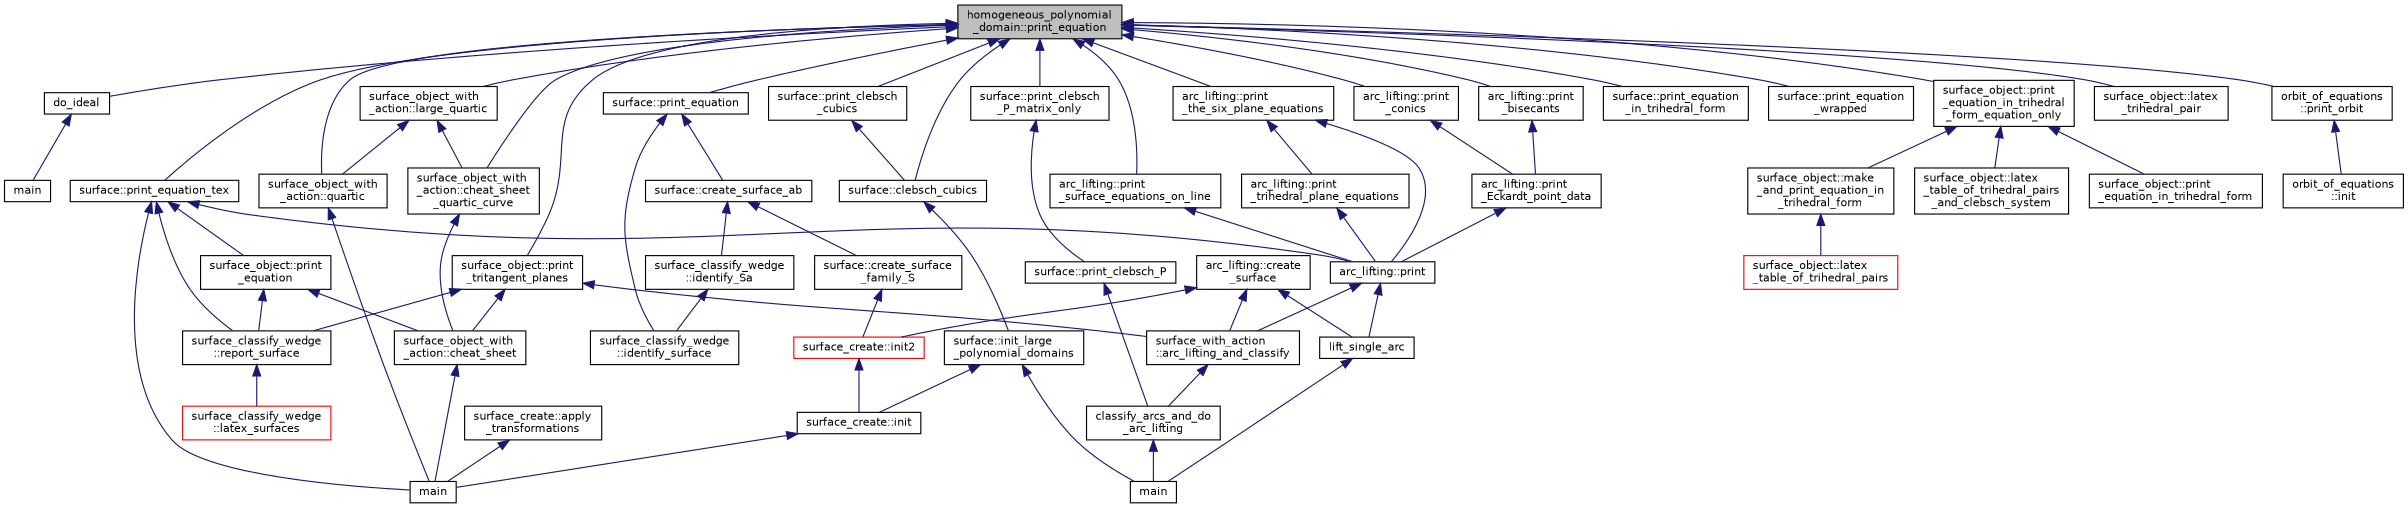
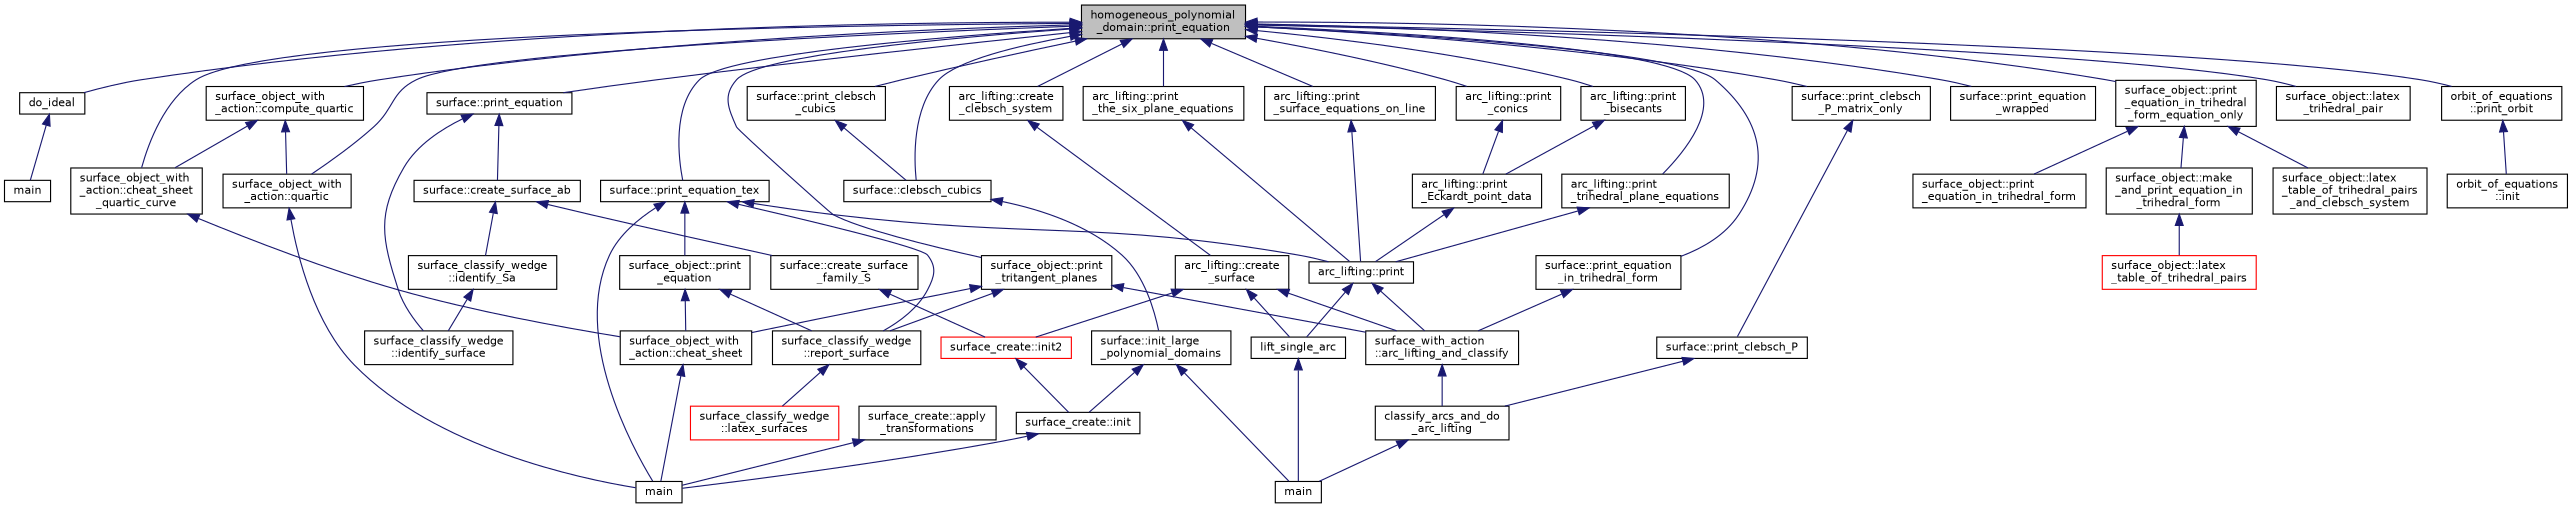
  digraph {
    rankdir=TB
    node [color=black fillcolor=white fontname=Helvetica fontsize=10 shape=record style=filled]
    edge [color=midnightblue dir=back fontname=Helvetica fontsize=10 labelfontname=Helvetica labelfontsize=10 style=solid]
    n1 [fillcolor=grey75 fontcolor=black height=0.2 label="homogeneous_polynomial\l_domain::print_equation" width=0.4]
    n2 [height=0.2 label=do_ideal width=0.4]
    n3 [height=0.2 label="surface::print_equation" width=0.4]
    n4 [height=0.2 label="surface::print_equation_tex" width=0.4]
    n5 [height=0.2 label="surface::print_equation\l_in_trihedral_form" width=0.4]
    n6 [height=0.2 label="surface::print_equation\l_wrapped" width=0.4]
    n7 [height=0.2 label="surface::clebsch_cubics" width=0.4]
    n8 [height=0.2 label="surface::print_clebsch\l_P_matrix_only" width=0.4]
    n9 [height=0.2 label="surface::print_clebsch\l_cubics" width=0.4]
    n10 [height=0.2 label="surface_object::print\l_tritangent_planes" width=0.4]
    n11 [height=0.2 label="surface_object::print\l_equation_in_trihedral\l_form_equation_only" width=0.4]
    n12 [height=0.2 label="surface_object::latex\l_trihedral_pair" width=0.4]
+   n13 [height=0.2 label="arc_lifting::create\l_clebsch_system" width=0.4]
    n14 [height=0.2 label="arc_lifting::print\l_bisecants" width=0.4]
    n15 [height=0.2 label="arc_lifting::print\l_conics" width=0.4]
    n16 [height=0.2 label="arc_lifting::print\l_trihedral_plane_equations" width=0.4]
    n17 [height=0.2 label="arc_lifting::print\l_the_six_plane_equations" width=0.4]
    n18 [height=0.2 label="arc_lifting::print\l_surface_equations_on_line" width=0.4]
-   n19 [height=0.2 label="surface_object_with\l_action::large_quartic" width=0.4]
+   n19 [height=0.2 label="surface_object_with\l_action::compute_quartic" width=0.4]
    n20 [height=0.2 label="surface_object_with\l_action::quartic" width=0.4]
    n21 [height=0.2 label="surface_object_with\l_action::cheat_sheet\l_quartic_curve" width=0.4]
    n22 [height=0.2 label="orbit_of_equations\l::print_orbit" width=0.4]
    n23 [height=0.2 label=main width=0.4]
    n24 [height=0.2 label="surface::create_surface_ab" width=0.4]
    n25 [height=0.2 label="surface_classify_wedge\l::identify_surface" width=0.4]
    n26 [height=0.2 label=main width=0.4]
    n27 [height=0.2 label="surface_object::print\l_equation" width=0.4]
    n28 [height=0.2 label="arc_lifting::print" width=0.4]
    n29 [height=0.2 label="surface_classify_wedge\l::report_surface" width=0.4]
    n30 [height=0.2 label="surface_with_action\l::arc_lifting_and_classify" width=0.4]
    n31 [height=0.2 label="surface::init_large\l_polynomial_domains" width=0.4]
    n32 [height=0.2 label="surface::print_clebsch_P" width=0.4]
    n33 [height=0.2 label="surface_object_with\l_action::cheat_sheet" width=0.4]
    n34 [height=0.2 label="surface_object::latex\l_table_of_trihedral_pairs\l_and_clebsch_system" width=0.4]
    n35 [height=0.2 label="surface_object::print\l_equation_in_trihedral_form" width=0.4]
    n36 [height=0.2 label="surface_object::make\l_and_print_equation_in\l_trihedral_form" width=0.4]
    n37 [height=0.2 label="arc_lifting::create\l_surface" width=0.4]
    n38 [height=0.2 label="arc_lifting::print\l_Eckardt_point_data" width=0.4]
    n39 [height=0.2 label="orbit_of_equations\l::init" width=0.4]
    n40 [height=0.2 label="surface::create_surface\l_family_S" width=0.4]
    n41 [height=0.2 label="surface_classify_wedge\l::identify_Sa" width=0.4]
    n42 [color=red height=0.2 label="surface_create::init2" width=0.4]
    n43 [height=0.2 label="surface_create::init" width=0.4]
    n44 [height=0.2 label=lift_single_arc width=0.4]
    n45 [height=0.2 label="surface_create::apply\l_transformations" width=0.4]
    n46 [color=red height=0.2 label="surface_classify_wedge\l::latex_surfaces" width=0.4]
    n47 [height=0.2 label=main width=0.4]
    n48 [height=0.2 label="classify_arcs_and_do\l_arc_lifting" width=0.4]
    n49 [color=red height=0.2 label="surface_object::latex\l_table_of_trihedral_pairs" width=0.4]
    n1 -> n2
    n1 -> n3
    n1 -> n4
    n1 -> n5
    n1 -> n6
    n1 -> n7
    n1 -> n8
    n1 -> n9
    n1 -> n10
    n1 -> n11
    n1 -> n12
+   n1 -> n13
    n1 -> n14
    n1 -> n15
-   n17 -> n16
+   n1 -> n16
    n1 -> n17
    n1 -> n18
    n1 -> n19
    n1 -> n20
    n1 -> n21
    n1 -> n22
    n2 -> n23
    n3 -> n24
    n3 -> n25
    n4 -> n26
    n4 -> n27
    n4 -> n28
    n4 -> n29
+   n5 -> n30
    n7 -> n31
    n8 -> n32
    n9 -> n7
    n10 -> n29
    n10 -> n30
    n10 -> n33
    n11 -> n34
    n11 -> n35
    n11 -> n36
+   n13 -> n37
    n14 -> n38
    n15 -> n38
    n16 -> n28
    n17 -> n28
    n18 -> n28
    n19 -> n20
    n19 -> n21
    n20 -> n26
    n21 -> n33
    n22 -> n39
    n24 -> n40
    n24 -> n41
    n27 -> n29
    n27 -> n33
    n28 -> n30
    n28 -> n44
    n29 -> n46
    n30 -> n48
    n31 -> n43
    n31 -> n47
    n32 -> n48
    n33 -> n26
    n36 -> n49
    n37 -> n30
    n37 -> n42
    n37 -> n44
    n38 -> n28
    n40 -> n42
    n41 -> n25
    n42 -> n43
    n43 -> n26
    n44 -> n47
    n45 -> n26
    n48 -> n47
  }
